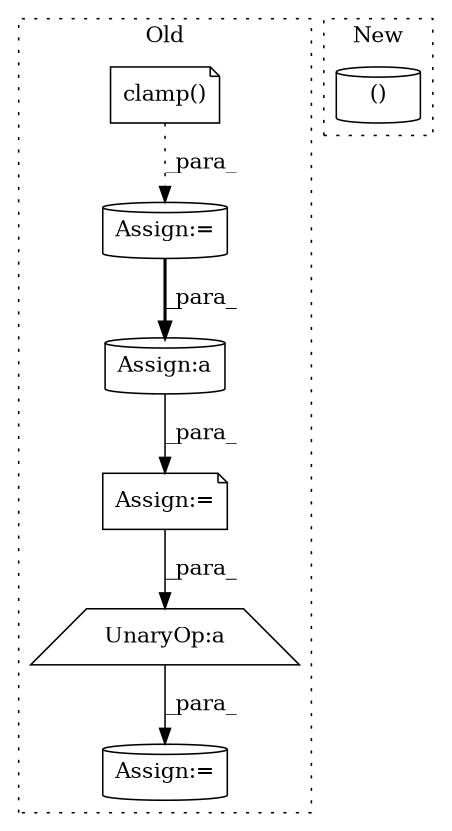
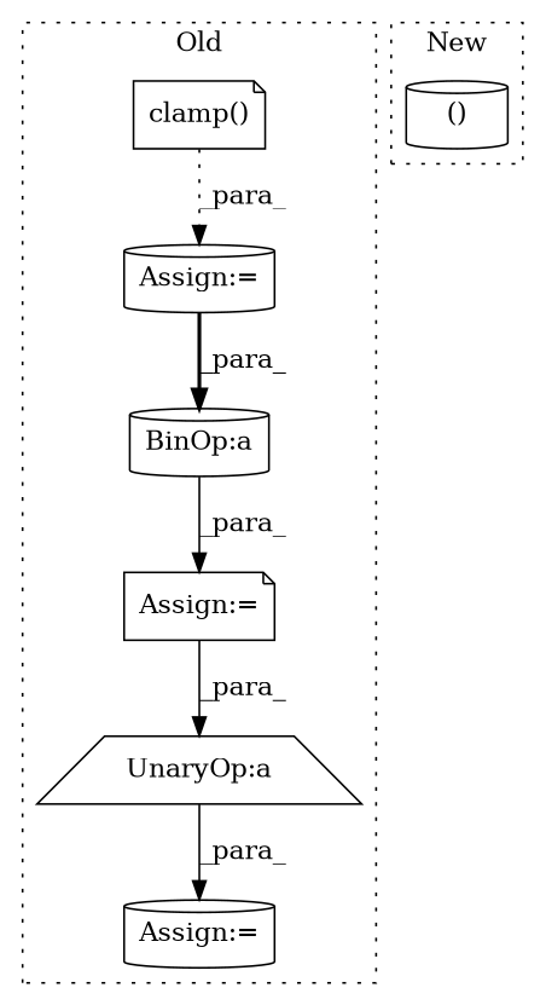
  digraph {
    node [a=68 l=3 shape=cylinder]
    edge [style=solid]
    n1 [a=75 l="12,1" label="clamp()" s="4892,4924" shape=note]
    n2 [a=61 l=12 label="UnaryOp:a" s=5577 shape=trapezium]
-   n3 [a=82 label="Assign:a" s=5020]
+   n3 [a=82 label="BinOp:a" s=5020]
    n4 [label="Assign:=" s=5574]
    n5 [label="Assign:=" s=5517 shape=note]
    n6 [label="Assign:=" s=4939]
    n7 [a=54 l=12 label="()" s=5289]
    subgraph cluster_1 {
      label=Old
      style=dotted
      n1
      n2
      n3
      n4
      n5
      n6
    }
    subgraph cluster_2 {
      label=New
      style=dotted
      n7
    }
    n1 -> n6 [label=_para_ style=dotted]
    n2 -> n4 [label=_para_]
    n3 -> n5 [label=_para_]
    n5 -> n2 [label=_para_]
    n6 -> n3 [label=_para_ style=bold]
  }
